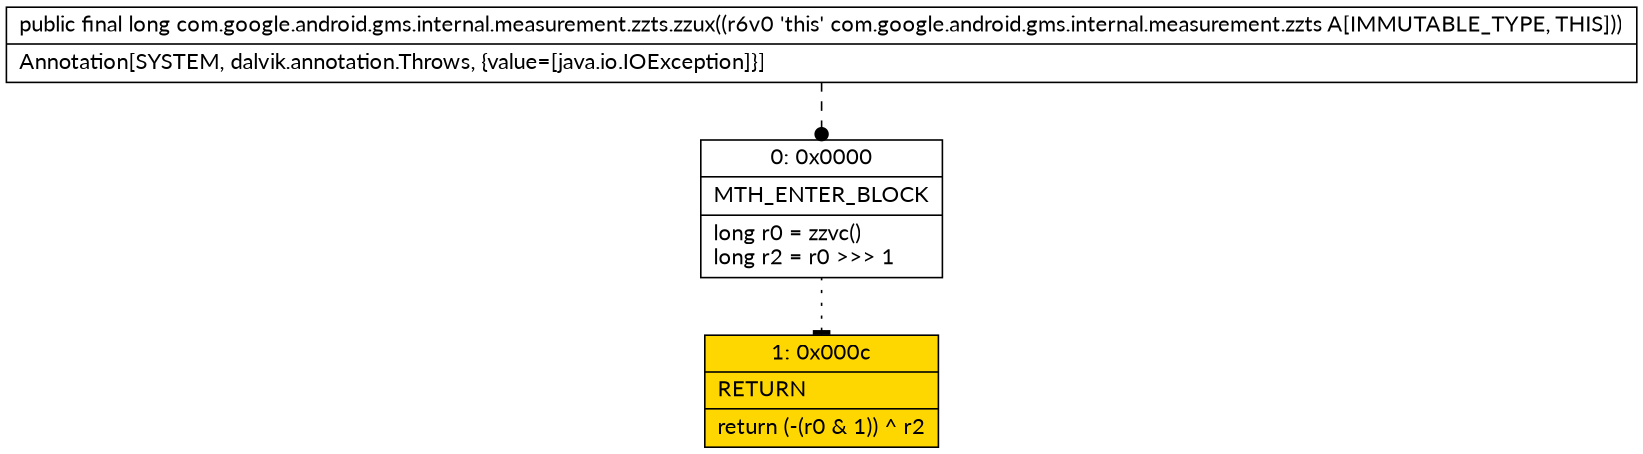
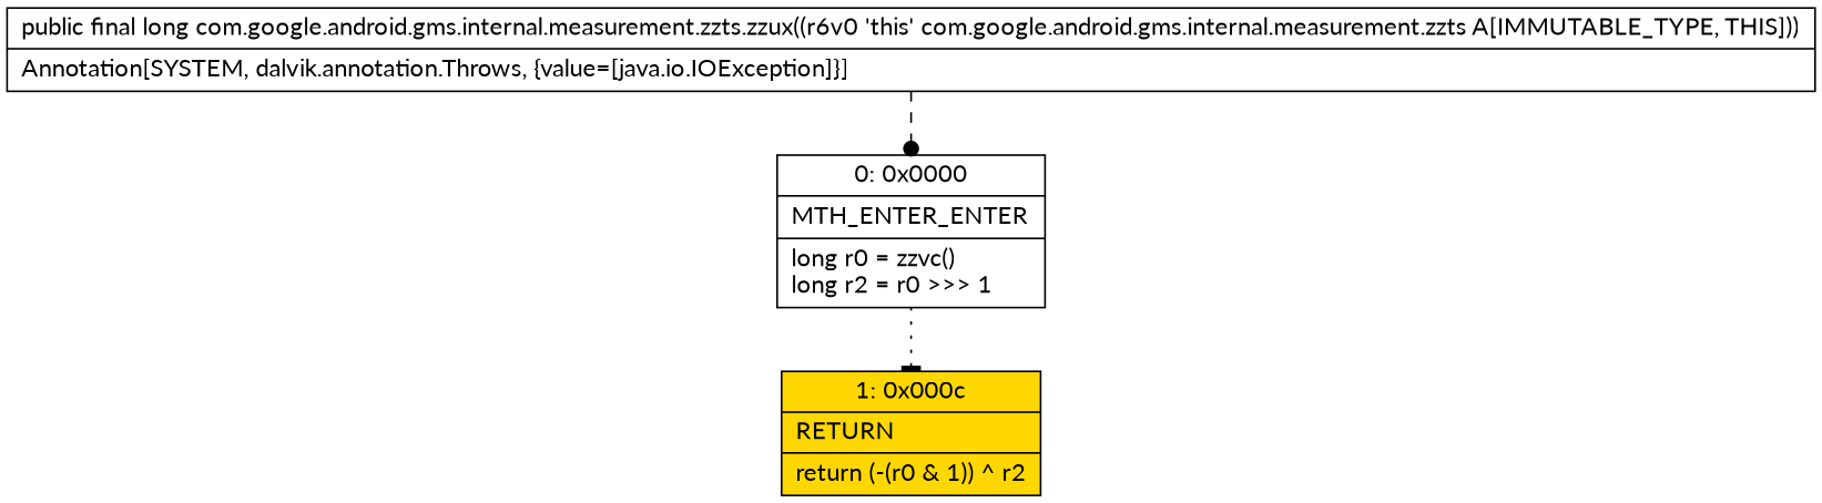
  digraph {
    fontname=Lato
    node [shape=record style=filled fillcolor=white fontname=Lato]
    edge [fontname=Lato]
-   n1 [label="{0\:\ 0x0000|MTH_ENTER_BLOCK\l|long r0 = zzvc()\llong r2 = r0 \>\>\> 1\l}"]
+   n1 [label="{0\:\ 0x0000|MTH_ENTER_ENTER\l|long r0 = zzvc()\llong r2 = r0 \>\>\> 1\l}"]
    n2 [label="{1\:\ 0x000c|RETURN\l|return (\-(r0 & 1)) ^ r2\l}" fillcolor=gold]
    n3 [label="{public final long com.google.android.gms.internal.measurement.zzts.zzux((r6v0 'this' com.google.android.gms.internal.measurement.zzts A[IMMUTABLE_TYPE, THIS]))  | Annotation[SYSTEM, dalvik.annotation.Throws, \{value=[java.io.IOException]\}]\l}"]
    n1 -> n2 [style=dotted arrowhead=tee]
    n3 -> n1 [style=dashed arrowhead=dot]
  }
